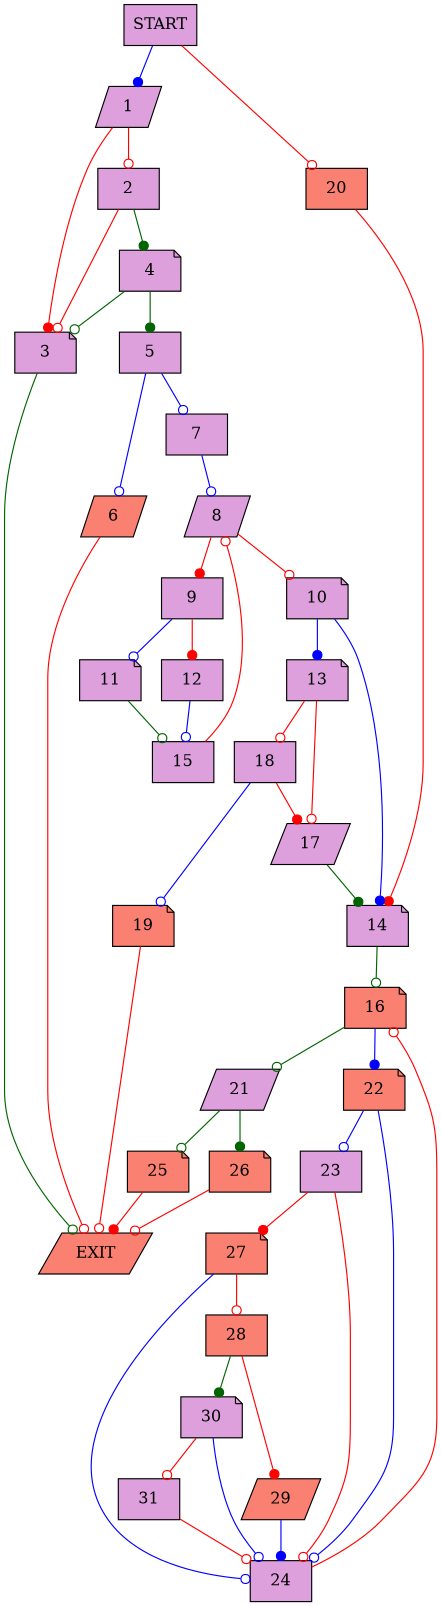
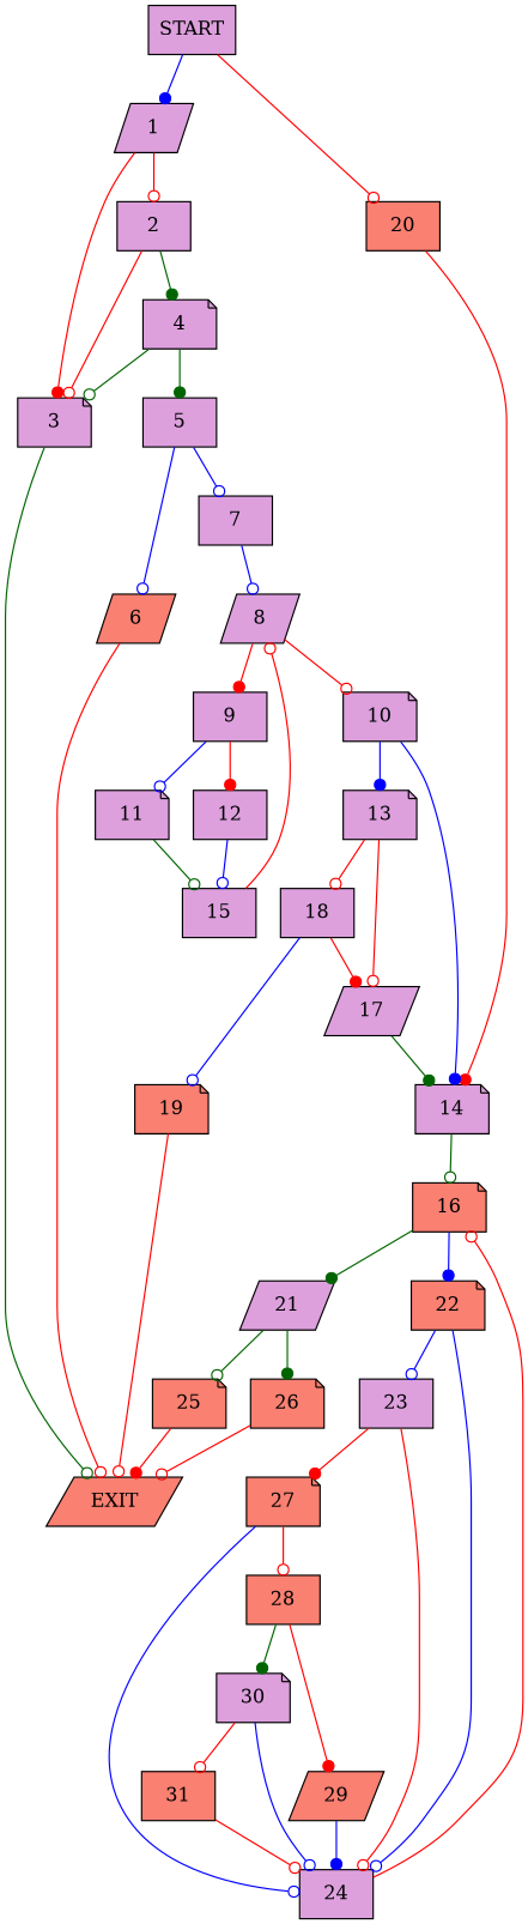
  digraph {
    node [fillcolor=plum shape=box style=filled]
    edge [arrowhead=odot color=red]
    n1 [label=START]
    1 [shape=parallelogram]
    20 [fillcolor=salmon]
    2
    3 [shape=note]
    14 [shape=note]
    n7 [fillcolor=salmon label=EXIT shape=parallelogram]
    4 [shape=note]
    5
    6 [fillcolor=salmon shape=parallelogram]
    7
    8 [shape=parallelogram]
    9
    10 [shape=note]
    11 [shape=note]
    12
    13 [shape=note]
    15
    17 [shape=parallelogram]
    18
    16 [fillcolor=salmon shape=note]
    19 [fillcolor=salmon shape=note]
    21 [shape=parallelogram]
    22 [fillcolor=salmon shape=note]
    25 [fillcolor=salmon shape=note]
    26 [fillcolor=salmon shape=note]
    23
    24
    27 [fillcolor=salmon shape=note]
    28 [fillcolor=salmon]
    29 [fillcolor=salmon shape=parallelogram]
    30 [shape=note]
-   31
+   31 [fillcolor=salmon]
    n1 -> 1 [arrowhead=dot color=blue]
    n1 -> 20
    1 -> 2
    1 -> 3 [arrowhead=dot]
    20 -> 14 [arrowhead=dot]
    2 -> 3
    2 -> 4 [arrowhead=dot color=darkgreen]
    3 -> n7 [color=darkgreen]
    14 -> 16 [color=darkgreen]
    4 -> 3 [color=darkgreen]
    4 -> 5 [arrowhead=dot color=darkgreen]
    5 -> 6 [color=blue]
    5 -> 7 [color=blue]
    6 -> n7
    7 -> 8 [color=blue]
    8 -> 9 [arrowhead=dot]
    8 -> 10
    9 -> 11 [color=blue]
    9 -> 12 [arrowhead=dot]
    10 -> 14 [arrowhead=dot color=blue]
    10 -> 13 [arrowhead=dot color=blue]
    11 -> 15 [color=darkgreen]
    12 -> 15 [color=blue]
    13 -> 17
    13 -> 18
    15 -> 8
    17 -> 14 [arrowhead=dot color=darkgreen]
    18 -> 17 [arrowhead=dot]
    18 -> 19 [color=blue]
-   16 -> 21 [color=darkgreen]
+   16 -> 21 [arrowhead=dot color=darkgreen]
    16 -> 22 [arrowhead=dot color=blue]
    19 -> n7
    21 -> 25 [color=darkgreen]
    21 -> 26 [arrowhead=dot color=darkgreen]
    22 -> 23 [color=blue]
    22 -> 24 [color=blue]
    25 -> n7 [arrowhead=dot]
    26 -> n7
    23 -> 24
    23 -> 27 [arrowhead=dot]
    24 -> 16
    27 -> 24 [color=blue]
    27 -> 28
    28 -> 29 [arrowhead=dot]
    28 -> 30 [arrowhead=dot color=darkgreen]
    29 -> 24 [arrowhead=dot color=blue]
    30 -> 24 [color=blue]
    30 -> 31
    31 -> 24
  }
